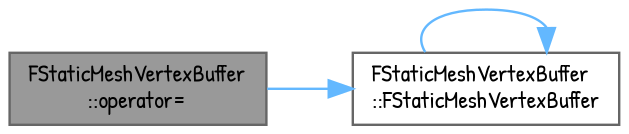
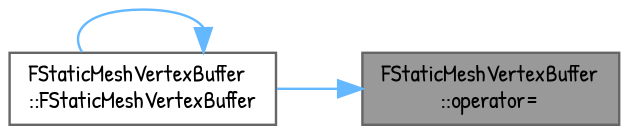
  digraph {
    rankdir=LR
    fontname="Patrick Hand"
    node [fontname="Patrick Hand" fontsize=10 shape=box style=filled]
    edge [color=steelblue1 fontname="Patrick Hand" fontsize=10 labelfontname=Helvetica labelfontsize=10 style=solid]
    n1 [color=gray40 fillcolor=grey60 fontcolor=black height=0.2 label="FStaticMeshVertexBuffer\l::operator=" width=0.4]
    n2 [color=grey40 fillcolor=white height=0.2 label="FStaticMeshVertexBuffer\l::FStaticMeshVertexBuffer" width=0.4]
-   n1 -> n2
+   n2 -> n1
    n2 -> n2
  }
